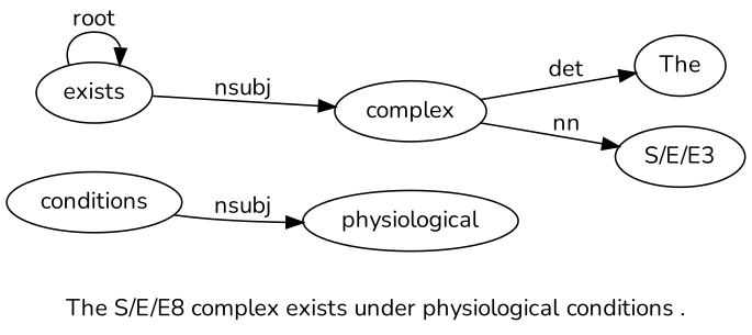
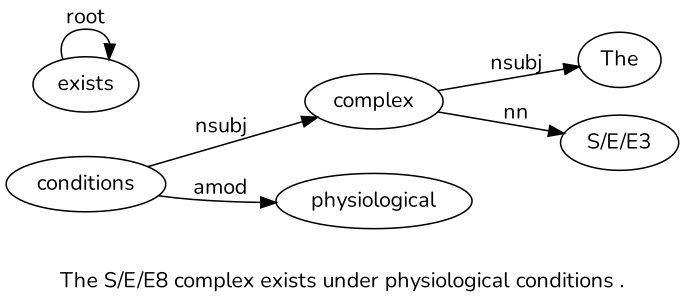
  digraph {
    fontname=Nunito
    label="The S/E/E8 complex exists under physiological conditions ."
    rankdir=LR
    node [fillcolor=white fontname=Nunito style=filled]
    edge [fontname=Nunito]
    n1 [label=complex]
    n2 [label=The]
    n3 [label="S/E/E3"]
    n4 [label=exists]
    n5 [label=conditions]
    n6 [label=physiological]
-   n1 -> n2 [label=det]
+   n1 -> n2 [label=nsubj]
    n1 -> n3 [label=nn]
-   n4 -> n1 [label=nsubj]
+   n5 -> n1 [label=nsubj]
    n4 -> n4 [label=root]
-   n5 -> n6 [label=nsubj]
+   n5 -> n6 [label=amod]
  }
